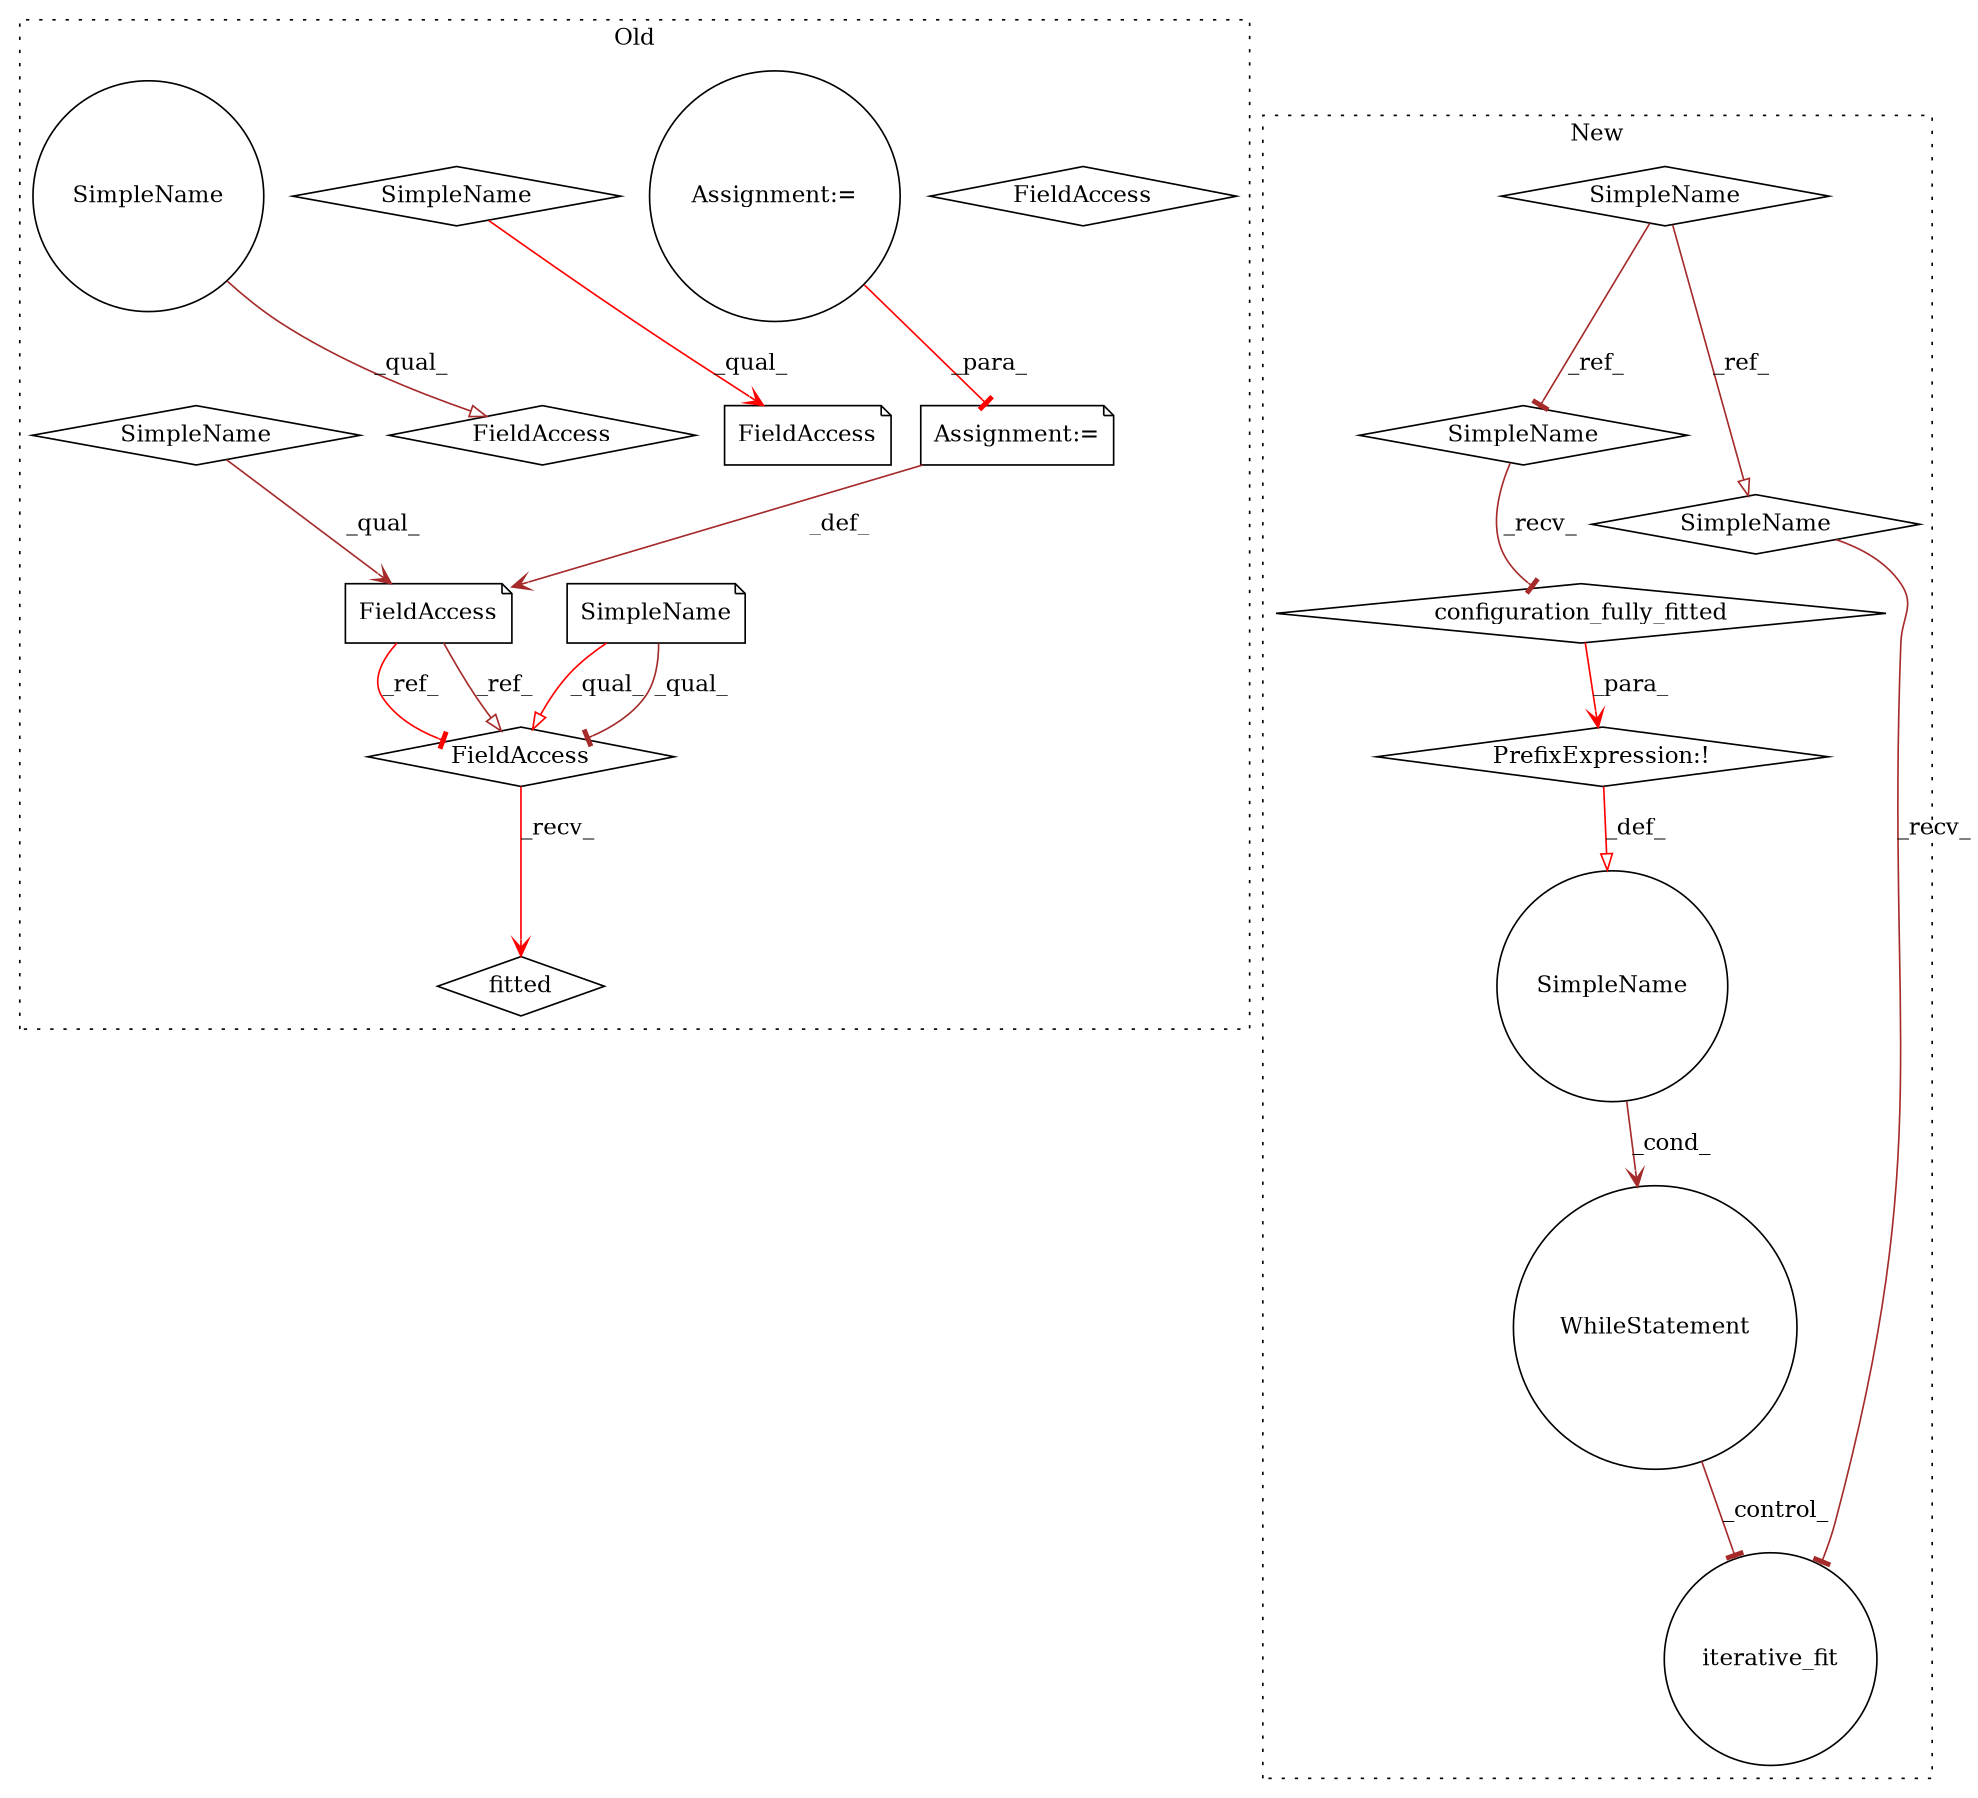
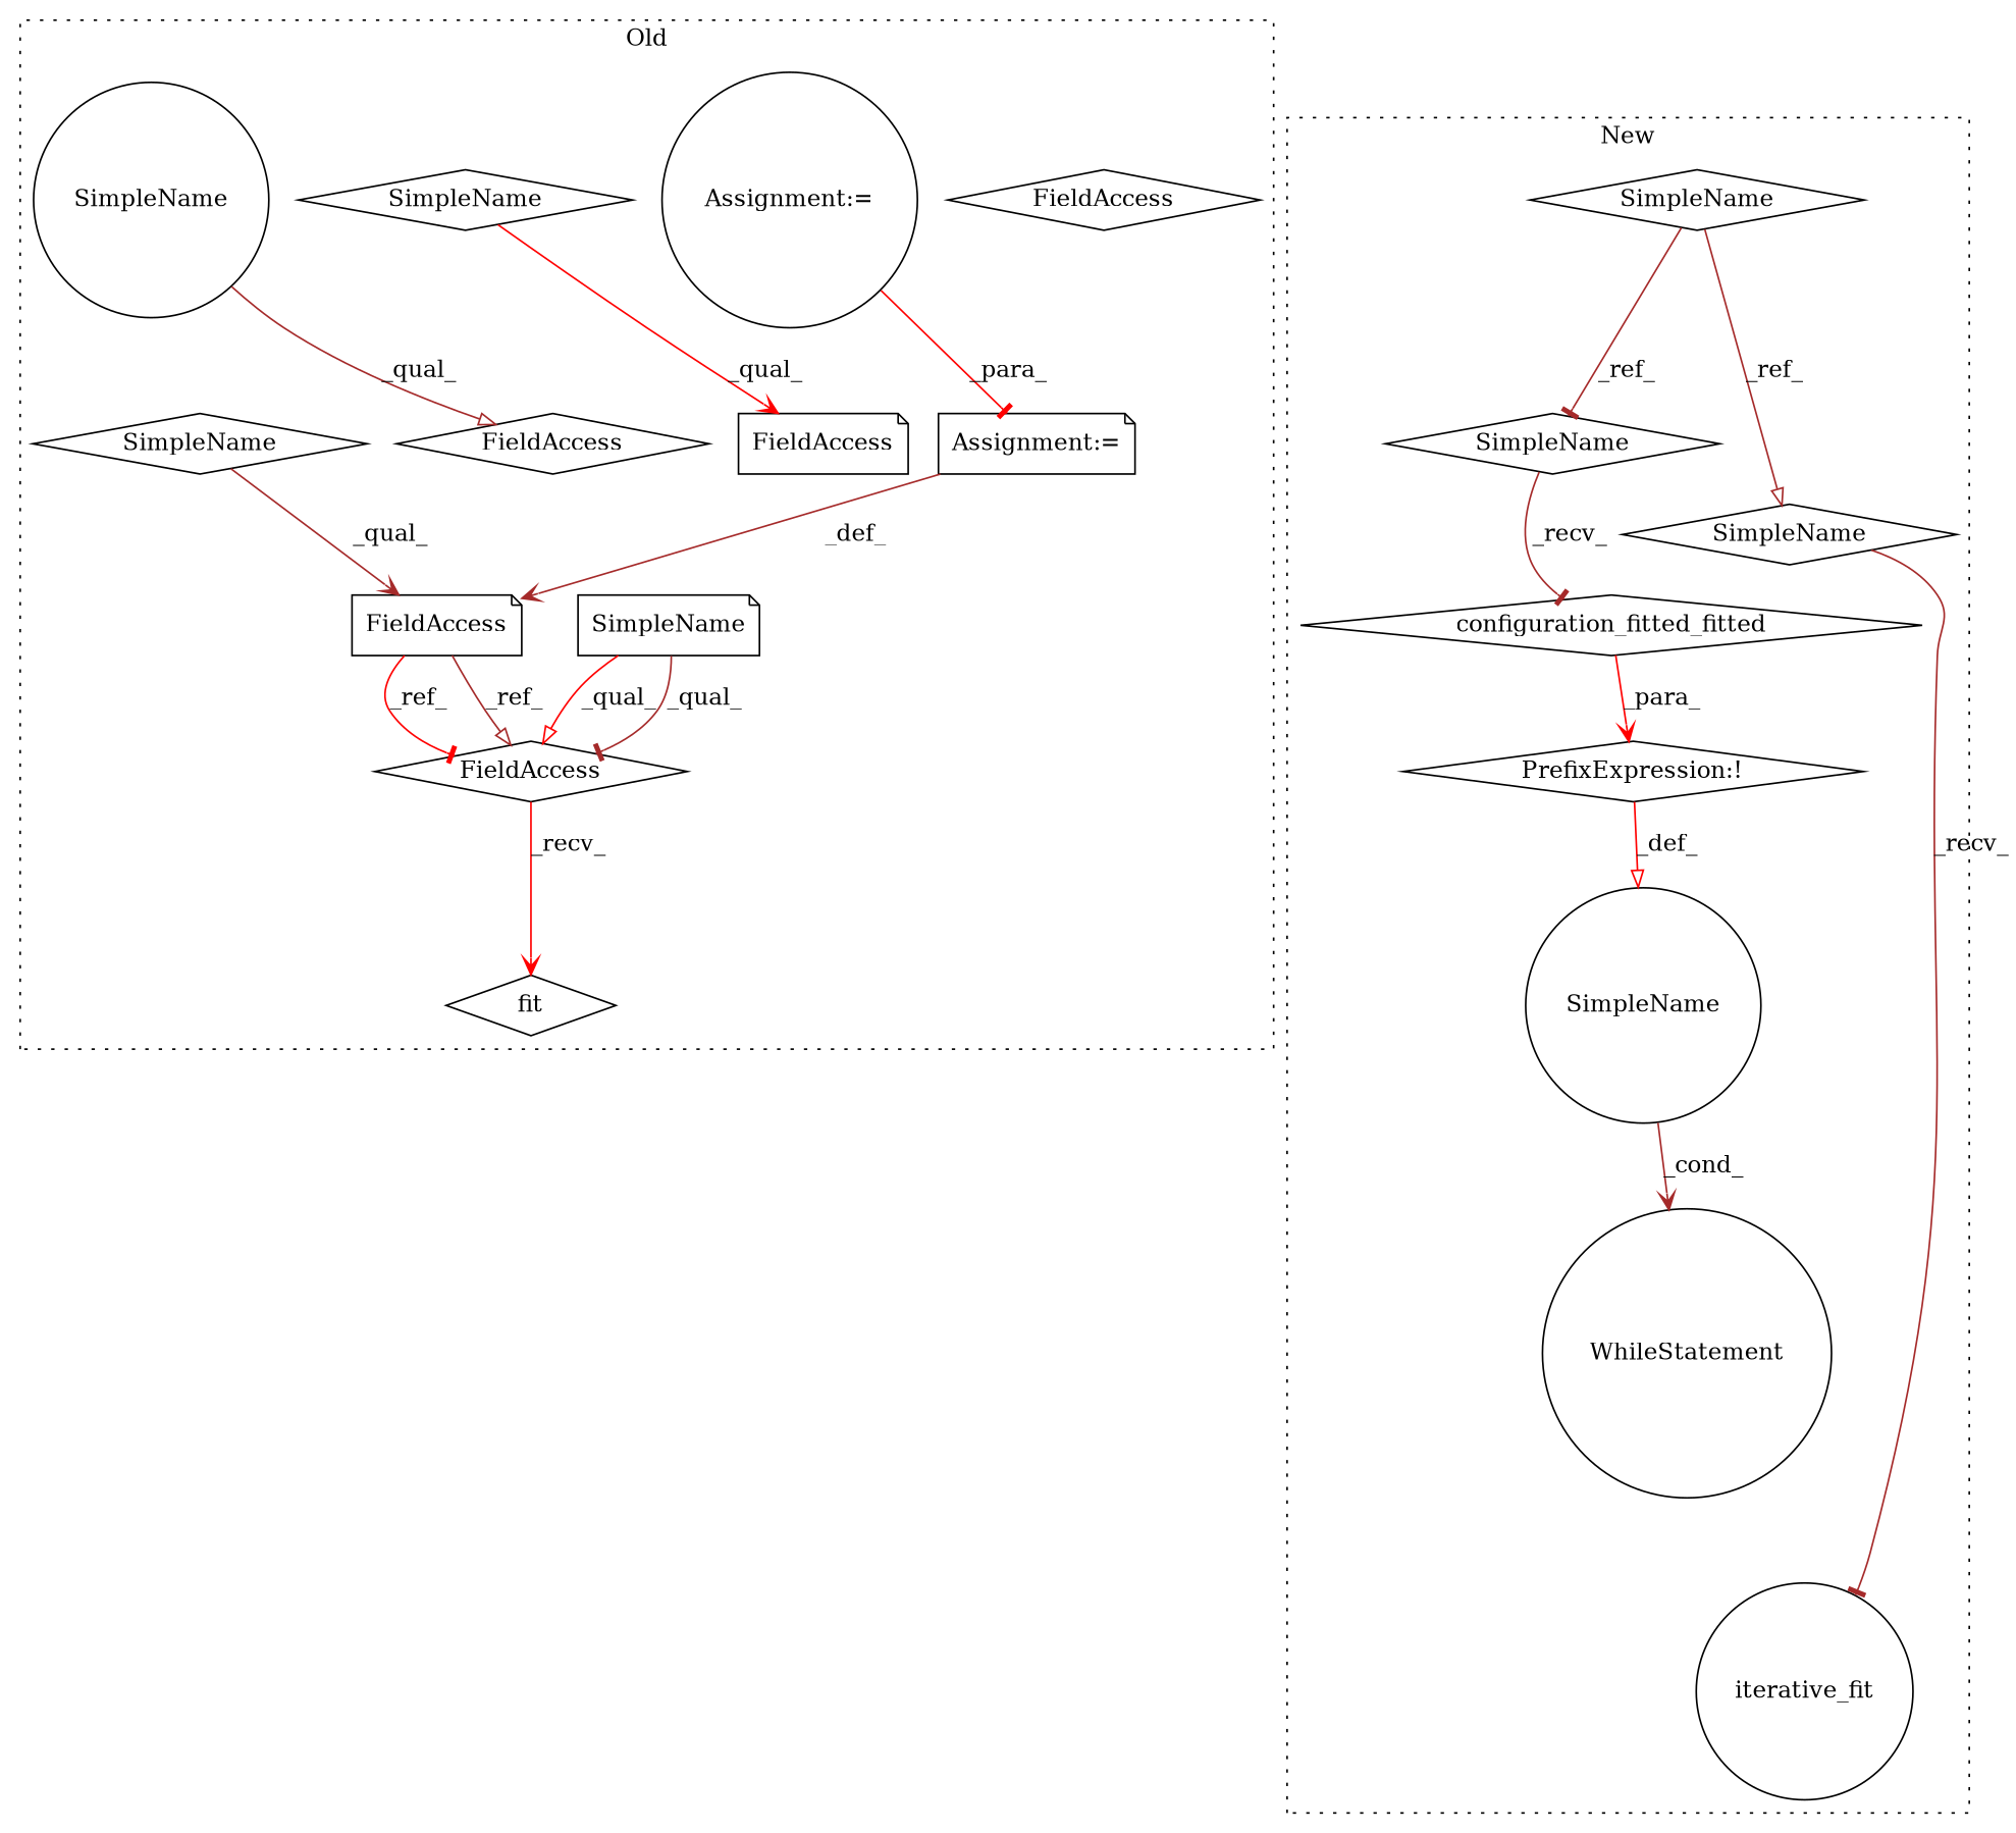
  digraph {
    node [a=42 l=4 s=1938 shape=diamond]
    edge [arrowhead=tee color=brown]
-   n1 [a=32 l="4,1" label=fitted s="1953,1960"]
+   n1 [a=32 l="4,1" label=fit s="1953,1960"]
    n2 [a=22 l=14 label=FieldAccess s=1728 shape=note]
    n3 [a=22 l=14 label=FieldAccess]
    n4 [a=7 l=1 label="Assignment:=" s=1742 shape=note]
    n5 [a=22 l=12 label=FieldAccess s=1767]
    n6 [a=22 l=10 label=FieldAccess s=1405 shape=note]
    n7 [a=7 l=1 label="Assignment:=" s=1632 shape=circle]
    n8 [label=SimpleName shape=note]
    n9 [label=SimpleName s=1405]
    n10 [label=SimpleName s=1767 shape=circle]
    n11 [label=SimpleName s=1728]
    n12 [a=22 l=14 label=FieldAccess]
    n13 [a=32 l="14,1" label=iterative_fit s="1444,1463" shape=circle]
    n14 [a=38 l=1 label="PrefixExpression:!" s=1395]
    n15 [label=SimpleName s=1361]
-   n16 [a=32 l=28 label=configuration_fully_fitted s=1401]
+   n16 [a=32 l=28 label=configuration_fitted_fitted s=1401]
    n17 [label=SimpleName shape=circle l="" s=""]
    n18 [a=61 l="7,2" label=WhileStatement s="1388,1429" shape=circle]
    n19 [label=SimpleName s=1396]
    n20 [label=SimpleName s=1439]
    subgraph cluster_1 {
      label=Old
      style=dotted
      n1
      n2
      n3
      n4
      n5
      n6
      n7
      n8
      n9
      n10
      n11
      n12
    }
    subgraph cluster_2 {
      label=New
      style=dotted
      n13
      n14
      n15
      n16
      n17
      n18
      n19
      n20
    }
    n2 -> n12 [color=red label=_ref_]
    n2 -> n12 [arrowhead=onormal label=_ref_]
    n4 -> n2 [arrowhead=vee label=_def_]
    n7 -> n4 [color=red label=_para_]
    n8 -> n12 [arrowhead=onormal color=red label=_qual_]
    n8 -> n12 [label=_qual_]
    n9 -> n6 [arrowhead=vee color=red label=_qual_]
    n10 -> n5 [arrowhead=onormal label=_qual_]
    n11 -> n2 [arrowhead=vee label=_qual_]
    n12 -> n1 [arrowhead=vee color=red label=_recv_]
    n14 -> n17 [arrowhead=onormal color=red label=_def_]
    n15 -> n19 [label=_ref_]
    n15 -> n20 [arrowhead=onormal label=_ref_]
    n16 -> n14 [arrowhead=vee color=red label=_para_]
    n17 -> n18 [arrowhead=vee label=_cond_]
-   n18 -> n13 [label=_control_]
    n19 -> n16 [label=_recv_]
    n20 -> n13 [label=_recv_]
  }
